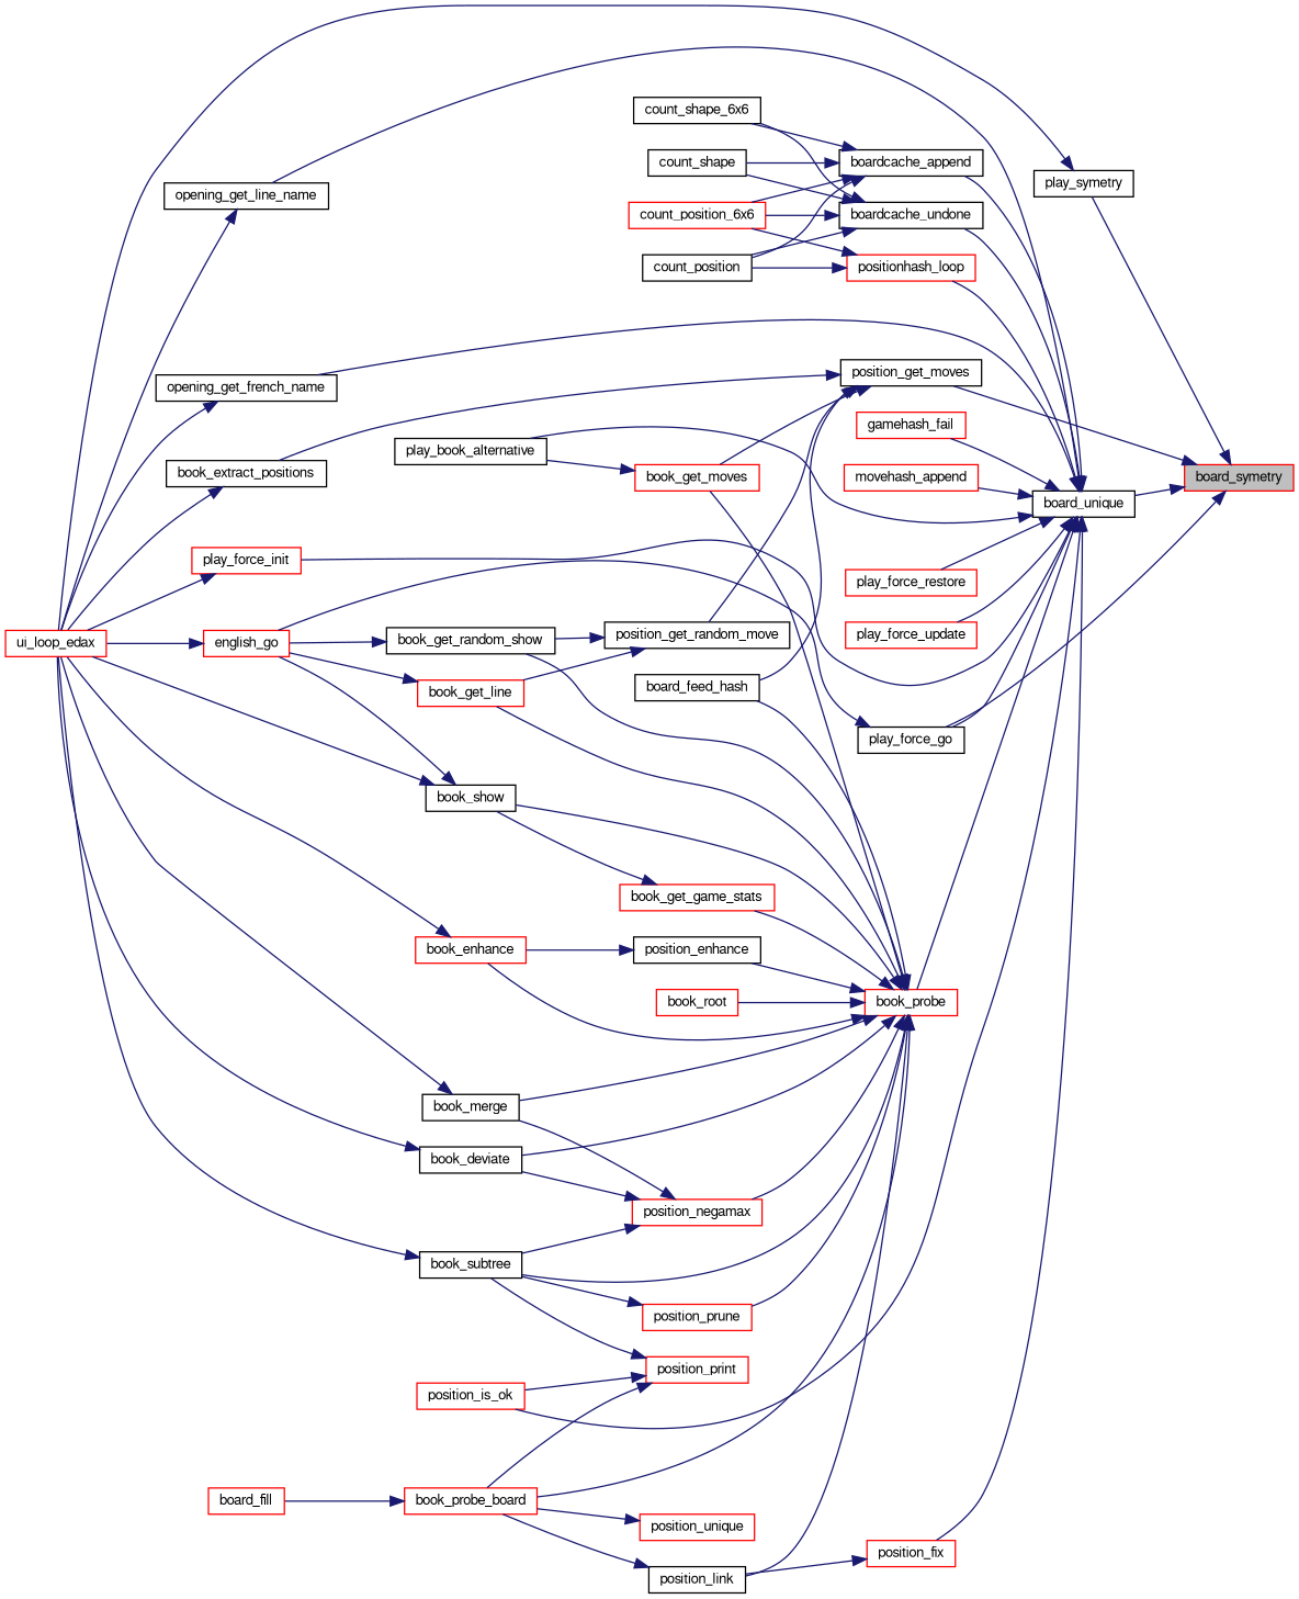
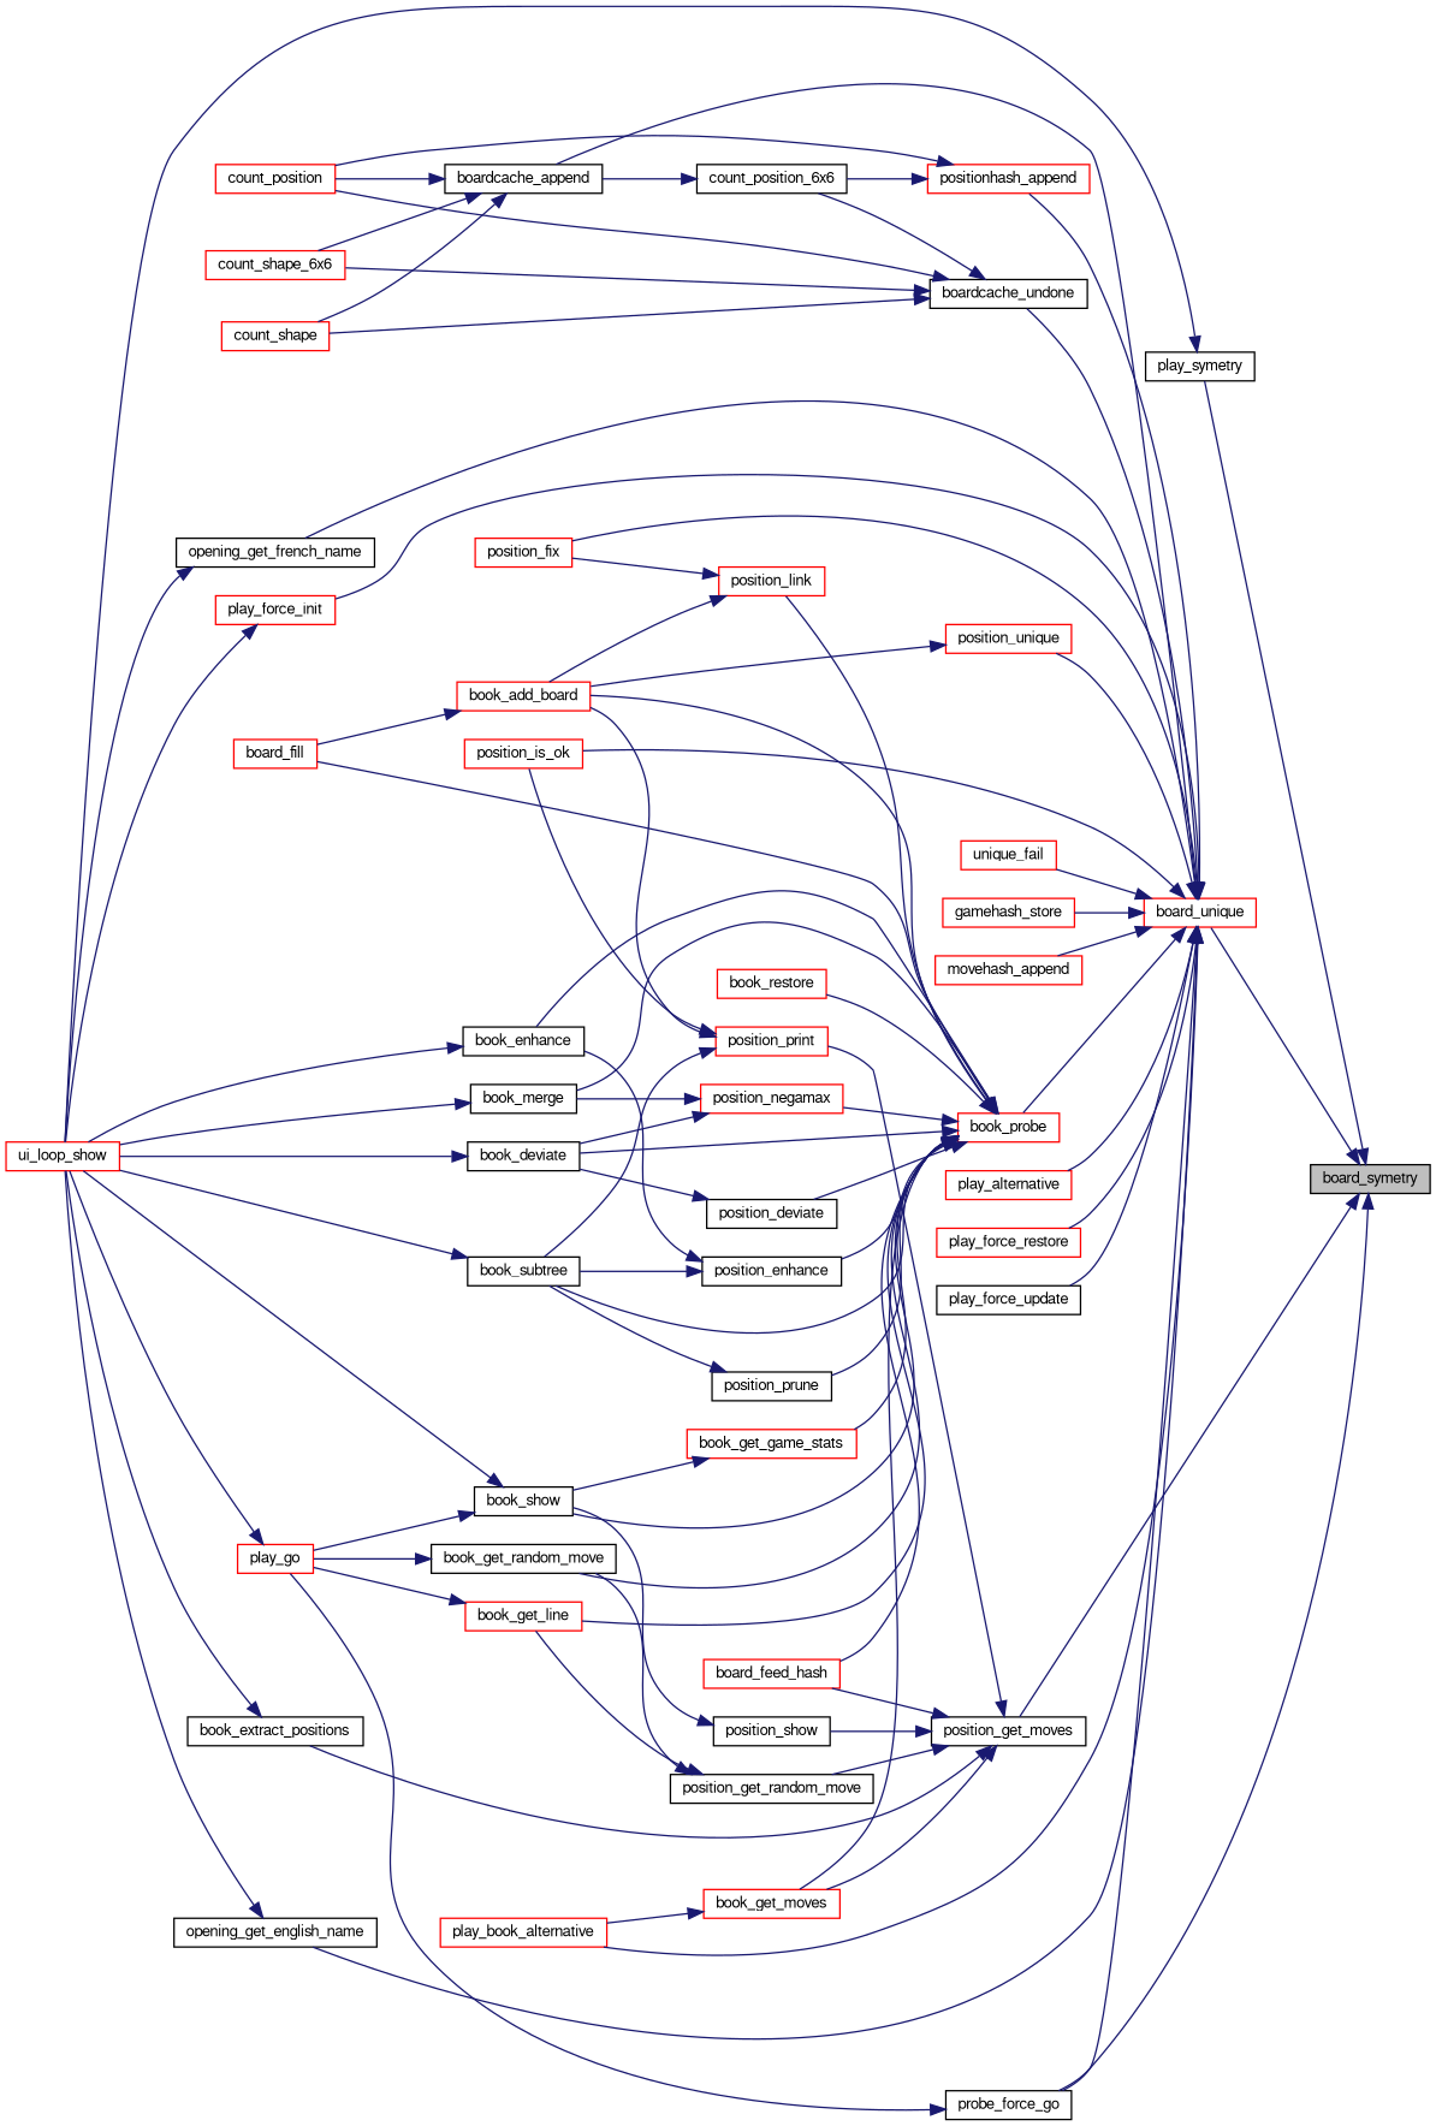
  digraph {
    rankdir=RL
    node [color=red fontname=FreeSans fontsize=10 shape=record]
    edge [color=midnightblue dir=back fontname=FreeSans fontsize=10 labelfontname=FreeSans labelfontsize=10 style=solid]
-   n1 [fillcolor=grey75 fontcolor=black height=0.2 label=board_symetry style=filled width=0.4]
-   n2 [color=black height=0.2 label=board_unique width=0.4]
-   n3 [color=black height=0.2 label=play_force_go width=0.4]
+   n1 [color=black fillcolor=grey75 fontcolor=black height=0.2 label=board_symetry style=filled width=0.4]
+   n2 [height=0.2 label=board_unique width=0.4]
+   n3 [color=black height=0.2 label=probe_force_go width=0.4]
    n4 [color=black height=0.2 label=play_symetry width=0.4]
    n5 [color=black height=0.2 label=position_get_moves width=0.4]
    n6 [color=black height=0.2 label=boardcache_append width=0.4]
    n7 [color=black height=0.2 label=boardcache_undone width=0.4]
    n8 [height=0.2 label=book_probe width=0.4]
-   n9 [color=black height=0.2 label=play_book_alternative width=0.4]
+   n9 [height=0.2 label=play_book_alternative width=0.4]
    n10 [height=0.2 label=position_fix width=0.4]
-   n11 [height=0.2 label=gamehash_fail width=0.4]
+   n11 [height=0.2 label=unique_fail width=0.4]
+   n12 [height=0.2 label=gamehash_store width=0.4]
    n13 [height=0.2 label=movehash_append width=0.4]
-   n14 [color=black height=0.2 label=opening_get_line_name width=0.4]
+   n14 [color=black height=0.2 label=opening_get_english_name width=0.4]
    n15 [color=black height=0.2 label=opening_get_french_name width=0.4]
+   n16 [height=0.2 label=play_alternative width=0.4]
    n17 [height=0.2 label=play_force_init width=0.4]
    n18 [height=0.2 label=play_force_restore width=0.4]
-   n19 [height=0.2 label=play_force_update width=0.4]
+   n19 [color=black height=0.2 label=play_force_update width=0.4]
    n20 [height=0.2 label=position_is_ok width=0.4]
    n21 [height=0.2 label=position_unique width=0.4]
-   n22 [height=0.2 label=positionhash_loop width=0.4]
-   n23 [height=0.2 label=english_go width=0.4]
-   n24 [height=0.2 label=ui_loop_edax width=0.4]
-   n25 [color=black height=0.2 label=board_feed_hash width=0.4]
+   n22 [height=0.2 label=positionhash_append width=0.4]
+   n23 [height=0.2 label=play_go width=0.4]
+   n24 [height=0.2 label=ui_loop_show width=0.4]
+   n25 [height=0.2 label=board_feed_hash width=0.4]
    n26 [height=0.2 label=book_get_moves width=0.4]
    n27 [color=black height=0.2 label=book_extract_positions width=0.4]
    n28 [color=black height=0.2 label=position_get_random_move width=0.4]
    n29 [height=0.2 label=position_print width=0.4]
-   n31 [color=black height=0.2 label=count_position width=0.4]
-   n32 [height=0.2 label=count_position_6x6 width=0.4]
-   n33 [color=black height=0.2 label=count_shape width=0.4]
-   n34 [color=black height=0.2 label=count_shape_6x6 width=0.4]
+   n30 [color=black height=0.2 label=position_show width=0.4]
+   n31 [height=0.2 label=count_position width=0.4]
+   n32 [color=black height=0.2 label=count_position_6x6 width=0.4]
+   n33 [height=0.2 label=count_shape width=0.4]
+   n34 [height=0.2 label=count_shape_6x6 width=0.4]
    n35 [height=0.2 label=board_fill width=0.4]
-   n36 [height=0.2 label=book_probe_board width=0.4]
+   n36 [height=0.2 label=book_add_board width=0.4]
    n37 [color=black height=0.2 label=book_deviate width=0.4]
-   n38 [height=0.2 label=book_enhance width=0.4]
+   n38 [color=black height=0.2 label=book_enhance width=0.4]
    n39 [height=0.2 label=book_get_game_stats width=0.4]
    n40 [color=black height=0.2 label=book_show width=0.4]
    n41 [height=0.2 label=book_get_line width=0.4]
-   n42 [color=black height=0.2 label=book_get_random_show width=0.4]
+   n42 [color=black height=0.2 label=book_get_random_move width=0.4]
    n43 [color=black height=0.2 label=book_merge width=0.4]
-   n44 [height=0.2 label=book_root width=0.4]
+   n44 [height=0.2 label=book_restore width=0.4]
    n45 [color=black height=0.2 label=book_subtree width=0.4]
+   n46 [color=black height=0.2 label=position_deviate width=0.4]
    n47 [color=black height=0.2 label=position_enhance width=0.4]
-   n48 [color=black height=0.2 label=position_link width=0.4]
+   n48 [height=0.2 label=position_link width=0.4]
    n49 [height=0.2 label=position_negamax width=0.4]
-   n50 [height=0.2 label=position_prune width=0.4]
+   n50 [color=black height=0.2 label=position_prune width=0.4]
    n1 -> n2
    n1 -> n3
    n1 -> n4
    n1 -> n5
    n2 -> n3
    n2 -> n6
    n2 -> n7
    n2 -> n8
    n2 -> n9
    n2 -> n10
    n2 -> n11
+   n2 -> n12
    n2 -> n13
    n2 -> n14
    n2 -> n15
+   n2 -> n16
    n2 -> n17
    n2 -> n18
    n2 -> n19
    n2 -> n20
+   n2 -> n21
    n2 -> n22
    n3 -> n23
    n4 -> n24
    n5 -> n25
    n5 -> n26
    n5 -> n27
    n5 -> n28
+   n5 -> n29
+   n5 -> n30
    n6 -> n31
-   n6 -> n32
+   n32 -> n6
    n6 -> n33
    n6 -> n34
    n7 -> n31
    n7 -> n32
    n7 -> n33
    n7 -> n34
    n8 -> n25
    n8 -> n26
+   n8 -> n35
    n8 -> n36
    n8 -> n37
    n8 -> n38
    n8 -> n39
    n8 -> n40
    n8 -> n41
    n8 -> n42
    n8 -> n43
    n8 -> n44
    n8 -> n45
+   n8 -> n46
    n8 -> n47
    n8 -> n48
    n8 -> n49
    n8 -> n50
    n14 -> n24
    n15 -> n24
    n17 -> n24
    n21 -> n36
    n22 -> n31
    n22 -> n32
    n23 -> n24
    n26 -> n9
    n27 -> n24
    n28 -> n41
    n28 -> n42
    n29 -> n20
    n29 -> n36
    n29 -> n45
+   n30 -> n40
    n36 -> n35
    n37 -> n24
    n38 -> n24
    n39 -> n40
    n40 -> n23
    n40 -> n24
    n41 -> n23
    n42 -> n23
    n43 -> n24
    n45 -> n24
+   n46 -> n37
    n47 -> n38
-   n10 -> n48
+   n48 -> n10
    n48 -> n36
    n49 -> n37
    n49 -> n43
-   n49 -> n45
+   n47 -> n45
    n50 -> n45
  }
